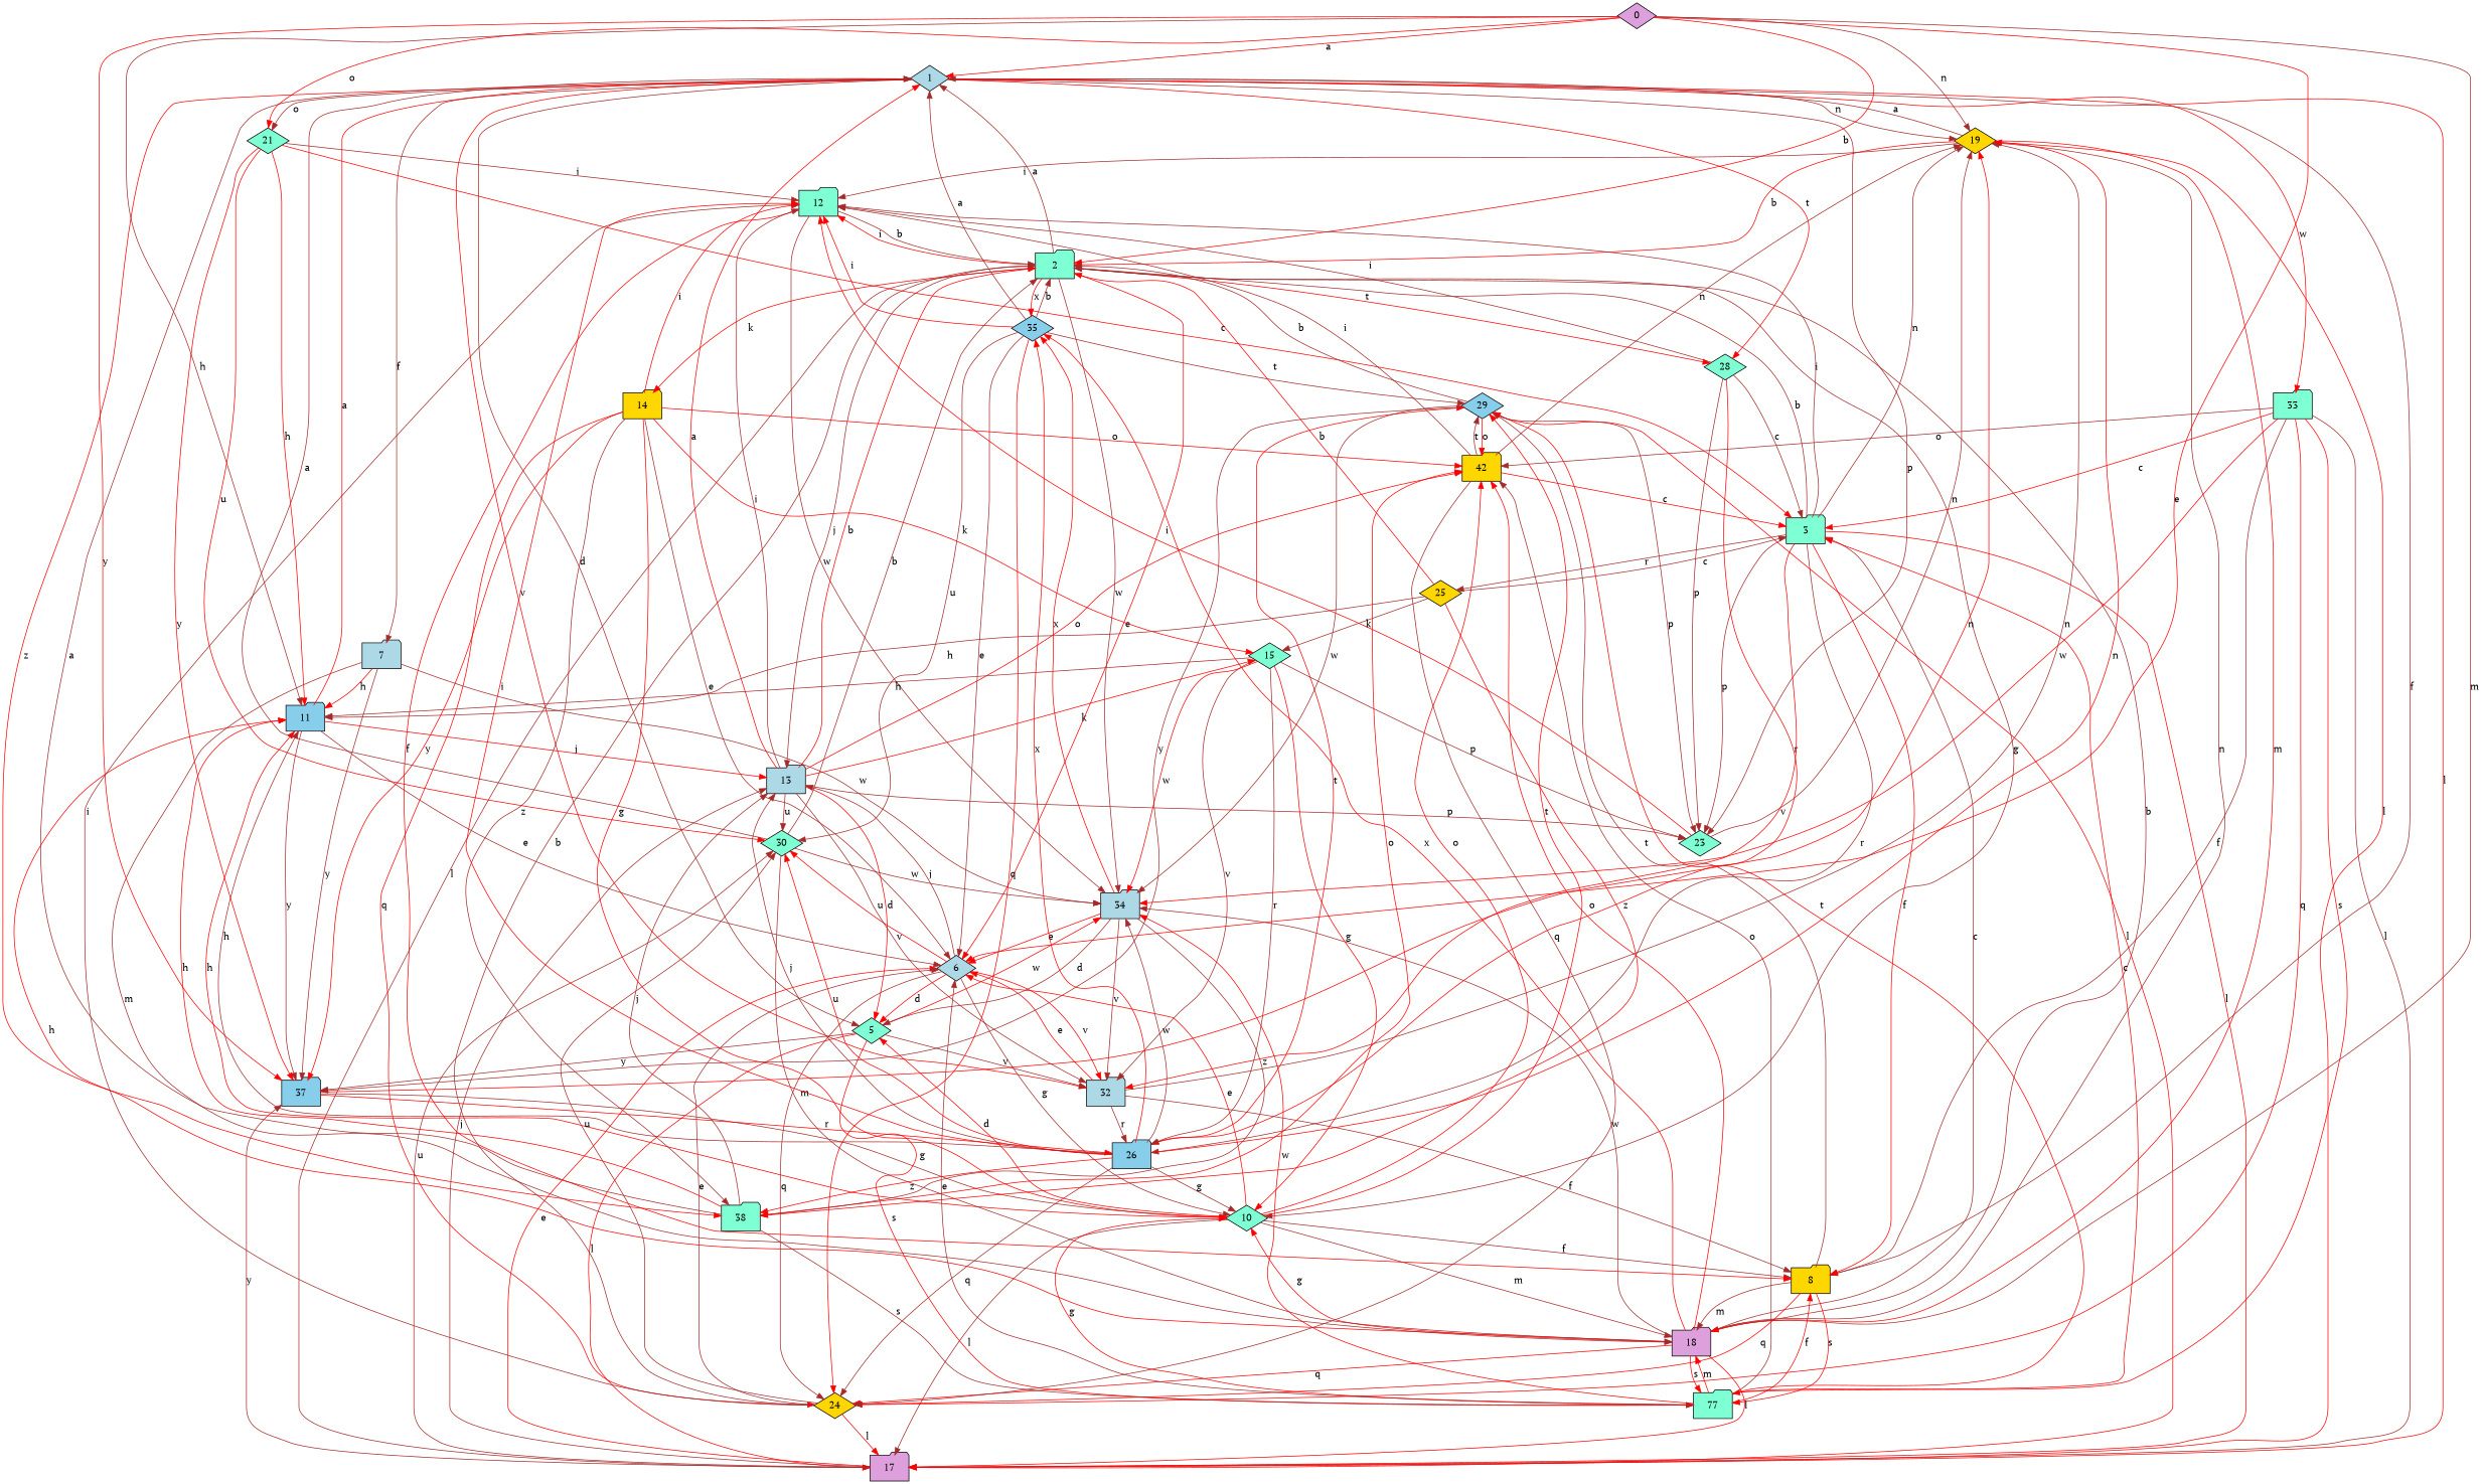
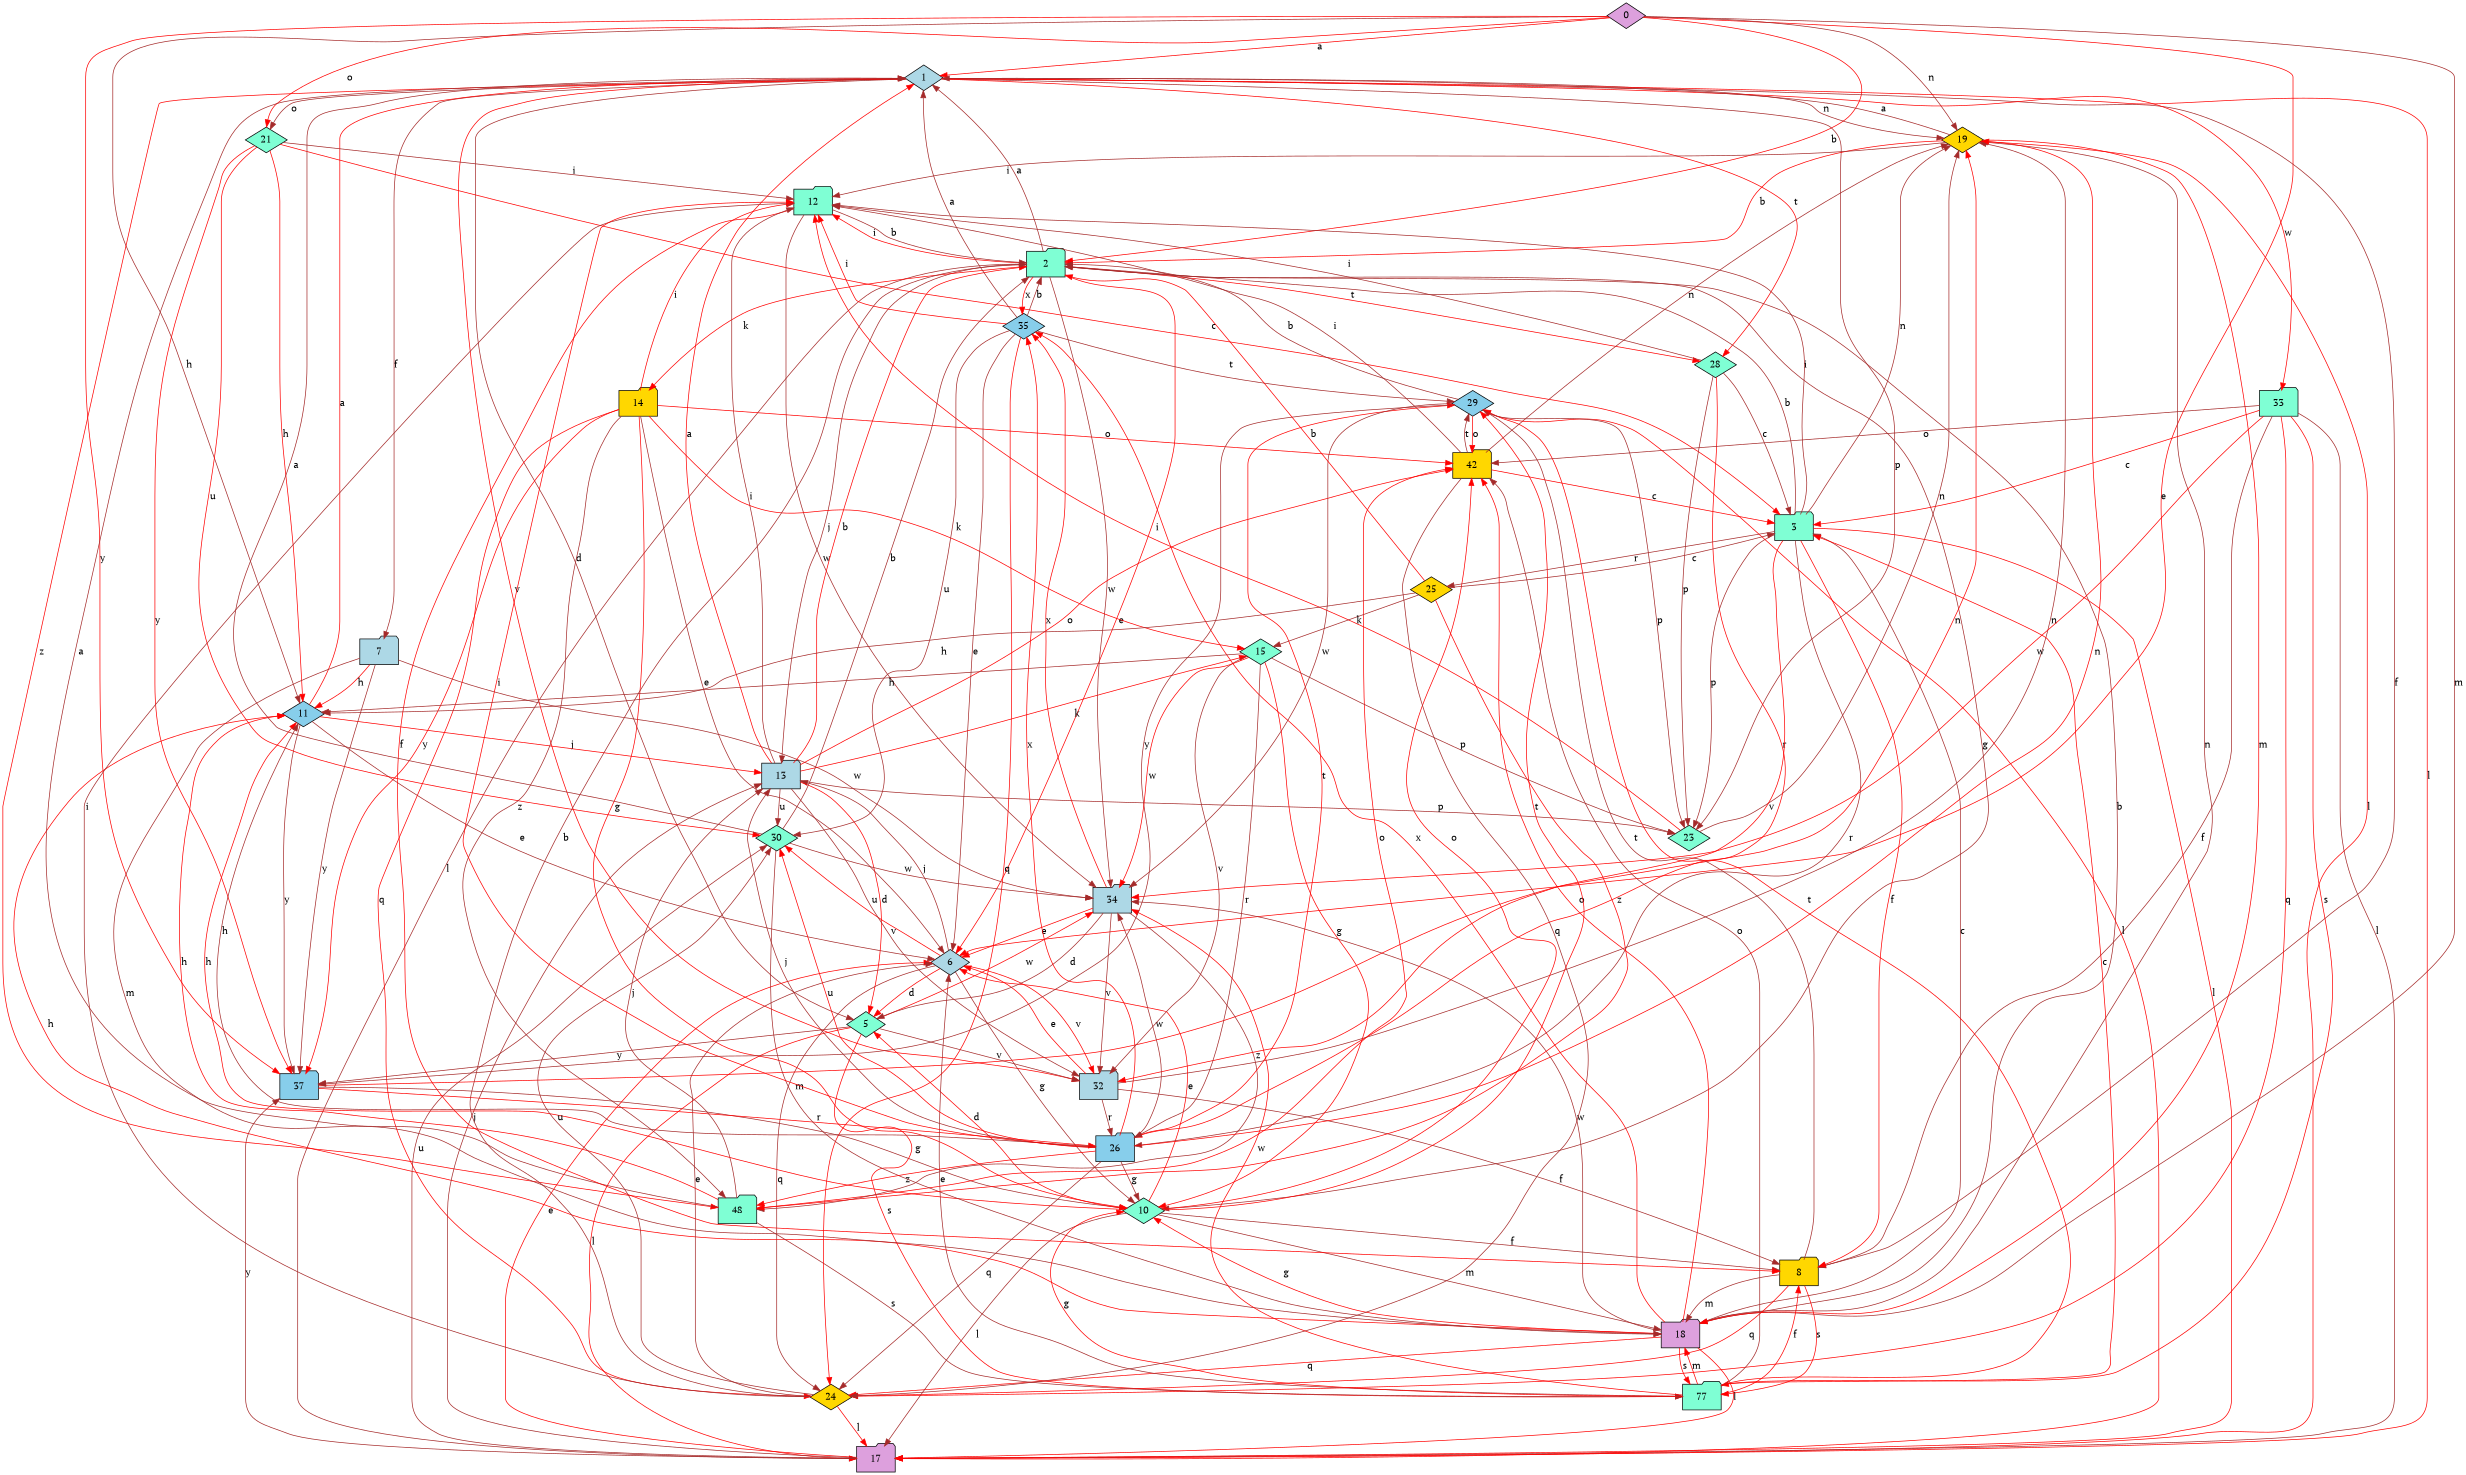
  strict digraph {
    fontname="PT Serif"
    node [fillcolor=aquamarine fontname="PT Serif" shape=folder style=filled]
    edge [color=brown fontname="PT Serif"]
    0 [fillcolor=plum shape=diamond]
    1 [fillcolor=lightblue shape=diamond]
    2
    6 [fillcolor=lightblue shape=diamond]
-   11 [fillcolor=skyblue]
+   11 [fillcolor=skyblue shape=diamond]
    18 [fillcolor=plum]
    19 [fillcolor=gold shape=diamond]
    21 [shape=diamond]
    37 [fillcolor=skyblue]
    5 [shape=diamond]
    7 [fillcolor=lightblue]
    8 [fillcolor=gold]
    17 [fillcolor=plum]
    23 [shape=diamond]
    28 [shape=diamond]
    32 [fillcolor=lightblue]
    33
-   38
+   38 [label=48]
    10 [shape=diamond]
    12
    13 [fillcolor=lightblue]
    14 [fillcolor=gold]
    34 [fillcolor=lightblue]
    35 [fillcolor=skyblue shape=diamond]
    24 [fillcolor=gold shape=diamond]
    30 [shape=diamond]
    3
    n28 [label=77]
    n29 [fillcolor=gold label=42]
    26 [fillcolor=skyblue]
    29 [fillcolor=skyblue shape=diamond]
    15 [shape=diamond]
    25 [fillcolor=gold shape=diamond]
    0 -> 1 [color=red label=a]
    0 -> 2 [color=red label=b]
    0 -> 6 [color=red label=e]
    0 -> 11 [label=h]
    0 -> 18 [label=m]
    0 -> 19 [label=n]
    0 -> 21 [color=red label=o]
    0 -> 37 [color=red label=y]
    1 -> 19 [label=n]
    1 -> 21 [label=o]
    1 -> 5 [label=d]
    1 -> 7 [label=f]
    1 -> 8 [label=f]
    1 -> 17 [color=red label=l]
    1 -> 23 [label=p]
    1 -> 28 [color=red label=t]
    1 -> 32 [color=red label=v]
    1 -> 33 [color=red label=w]
    1 -> 38 [color=red label=z]
    2 -> 1 [label=a]
    2 -> 6 [color=red label=e]
    2 -> 17 [label=l]
    2 -> 28 [color=red label=t]
    2 -> 10 [label=g]
    2 -> 12 [color=red label=i]
    2 -> 13 [label=j]
    2 -> 14 [color=red label=k]
    2 -> 34 [label=w]
    2 -> 35 [color=red label=x]
    6 -> 5 [color=red label=d]
    6 -> 32 [color=red label=v]
    6 -> 10 [label=g]
    6 -> 13 [label=j]
    6 -> 24 [label=q]
    6 -> 30 [color=red label=u]
    11 -> 1 [color=red label=a]
    11 -> 6 [label=e]
    11 -> 37 [label=y]
    11 -> 13 [color=red label=j]
    18 -> 2 [label=b]
    18 -> 11 [color=red label=h]
    18 -> 19 [label=n]
    18 -> 17 [color=red label=l]
    18 -> 10 [color=red label=g]
    18 -> 34 [label=w]
    18 -> 35 [color=red label=x]
    18 -> 24 [color=red label=q]
    18 -> 3 [label=c]
    18 -> n28 [color=red label=s]
    18 -> n29 [color=red label=o]
    19 -> 1 [label=a]
    19 -> 2 [color=red label=b]
    19 -> 18 [color=red label=m]
    19 -> 17 [color=red label=l]
    19 -> 12 [label=i]
    21 -> 11 [color=red label=h]
    21 -> 37 [color=red label=y]
    21 -> 12 [label=i]
    21 -> 30 [color=red label=u]
    21 -> 3 [color=red label=c]
    37 -> 19 [color=red label=n]
    37 -> 10 [label=g]
    37 -> 26 [color=red label=r]
    5 -> 37 [label=y]
    5 -> 17 [color=red label=l]
    5 -> 32 [label=v]
    5 -> 34 [color=red label=w]
    5 -> n28 [color=red label=s]
    7 -> 11 [color=red label=h]
    7 -> 18 [label=m]
    7 -> 37 [label=y]
    7 -> 34 [label=w]
    8 -> 18 [label=m]
    8 -> 24 [color=red label=q]
    8 -> n28 [color=red label=s]
    8 -> 29 [label=t]
    17 -> 6 [color=red label=e]
    17 -> 37 [label=y]
    17 -> 13 [label=j]
    17 -> 30 [label=u]
    23 -> 19 [label=n]
    23 -> 12 [color=red label=i]
    28 -> 23 [label=p]
    28 -> 12 [label=i]
    28 -> 3 [label=c]
    28 -> 26 [color=red label=r]
    32 -> 6 [color=red label=e]
    32 -> 19 [label=n]
    32 -> 8 [label=f]
    32 -> 26 [label=r]
    33 -> 8 [label=f]
    33 -> 17 [label=l]
    33 -> 34 [color=red label=w]
    33 -> 24 [color=red label=q]
    33 -> 3 [color=red label=c]
    33 -> n28 [color=red label=s]
    33 -> n29 [label=o]
    38 -> 1 [label=a]
    38 -> 11 [color=red label=h]
    38 -> 13 [label=j]
    38 -> n28 [label=s]
    38 -> n29 [color=red label=o]
    10 -> 6 [color=red label=e]
    10 -> 11 [color=red label=h]
    10 -> 18 [label=m]
    10 -> 5 [color=red label=d]
    10 -> 8 [label=f]
    10 -> 17 [label=l]
    10 -> n29 [color=red label=o]
    10 -> 29 [color=red label=t]
    12 -> 2 [label=b]
    12 -> 8 [color=red label=f]
    12 -> 34 [label=w]
    13 -> 1 [color=red label=a]
    13 -> 2 [color=red label=b]
    13 -> 5 [color=red label=d]
    13 -> 23 [label=p]
    13 -> 32 [label=v]
    13 -> 12 [label=i]
    13 -> 30 [label=u]
    13 -> n29 [color=red label=o]
    13 -> 15 [color=red label=k]
    14 -> 6 [label=e]
    14 -> 37 [color=red label=y]
    14 -> 38 [label=z]
    14 -> 10 [color=red label=g]
    14 -> 12 [color=red label=i]
    14 -> 24 [color=red label=q]
    14 -> n29 [color=red label=o]
    14 -> 15 [color=red label=k]
    34 -> 6 [color=red label=e]
    34 -> 5 [label=d]
    34 -> 32 [label=v]
    34 -> 38 [label=z]
    34 -> 35 [color=red label=x]
    35 -> 1 [label=a]
    35 -> 2 [label=b]
    35 -> 6 [label=e]
    35 -> 12 [color=red label=i]
    35 -> 24 [color=red label=q]
    35 -> 30 [label=u]
    35 -> 29 [label=t]
    24 -> 2 [label=b]
    24 -> 6 [label=e]
    24 -> 17 [color=red label=l]
    24 -> 12 [label=i]
    24 -> 30 [label=u]
    30 -> 1 [label=a]
    30 -> 2 [label=b]
    30 -> 18 [label=m]
    30 -> 34 [label=w]
    3 -> 2 [label=b]
    3 -> 19 [label=n]
    3 -> 8 [color=red label=f]
    3 -> 17 [color=red label=l]
    3 -> 23 [label=p]
    3 -> 32 [color=red label=v]
    3 -> 12 [label=i]
    3 -> 26 [label=r]
    3 -> 25 [label=r]
    n28 -> 6 [label=e]
    n28 -> 18 [color=red label=m]
    n28 -> 8 [color=red label=f]
    n28 -> 10 [color=red label=g]
    n28 -> 34 [color=red label=w]
    n28 -> 3 [color=red label=c]
    n28 -> n29 [label=o]
    n28 -> 29 [color=red label=t]
    n29 -> 19 [label=n]
    n29 -> 12 [label=i]
    n29 -> 24 [label=q]
    n29 -> 3 [color=red label=c]
    n29 -> 29 [label=t]
    26 -> 11 [label=h]
    26 -> 19 [color=red label=n]
    26 -> 38 [color=red label=z]
    26 -> 10 [label=g]
    26 -> 12 [color=red label=i]
    26 -> 13 [label=j]
    26 -> 34 [label=w]
    26 -> 35 [color=red label=x]
    26 -> 24 [label=q]
    26 -> 30 [color=red label=u]
    26 -> 29 [color=red label=t]
    29 -> 2 [label=b]
    29 -> 37 [label=y]
    29 -> 17 [color=red label=l]
    29 -> 23 [label=p]
    29 -> 34 [label=w]
    29 -> n29 [color=red label=o]
    15 -> 11 [label=h]
    15 -> 23 [label=p]
    15 -> 32 [label=v]
    15 -> 10 [color=red label=g]
    15 -> 34 [color=red label=w]
    15 -> 26 [label=r]
    25 -> 2 [color=red label=b]
    25 -> 11 [label=h]
    25 -> 38 [color=red label=z]
    25 -> 3 [label=c]
    25 -> 15 [label=k]
  }
